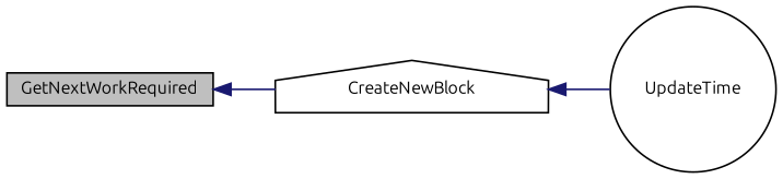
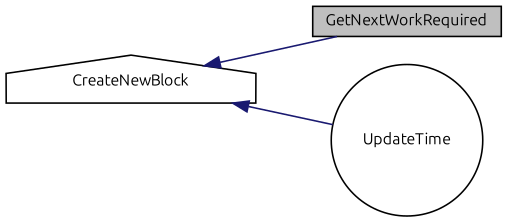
  digraph {
    fontname=Ubuntu
    rankdir=LR
    node [color=black fillcolor=white fontname=Ubuntu fontsize=10 style=filled]
    edge [color=midnightblue dir=back fontname=Ubuntu fontsize=10 labelfontname=Helvetica labelfontsize=10 style=solid]
    n1 [fillcolor=grey75 fontcolor=black height=0.2 label=GetNextWorkRequired shape=box width=0.4]
    n2 [height=0.2 label=CreateNewBlock shape=house width=0.4]
    n3 [height=0.2 label=UpdateTime shape=circle width=0.4]
-   n1 -> n2
+   n2 -> n1
    n2 -> n3
  }
